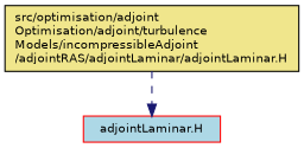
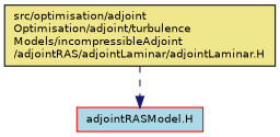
  digraph {
    node [fontname=Helvetica fontsize=10 shape=record style=filled]
    n1 [color=black fillcolor=khaki fontcolor=black height=0.2 label="src/optimisation/adjoint\lOptimisation/adjoint/turbulence\lModels/incompressibleAdjoint\l/adjointRAS/adjointLaminar/adjointLaminar.H" width=0.4]
-   n2 [color=red height=0.2 label="adjointLaminar.H" width=0.4 fillcolor=lightblue]
+   n2 [color=red height=0.2 label="adjointRASModel.H" width=0.4 fillcolor=lightblue]
    n1 -> n2 [color=midnightblue fontname=Helvetica fontsize=10 labelfontname=Helvetica labelfontsize=10 style=dashed]
  }
